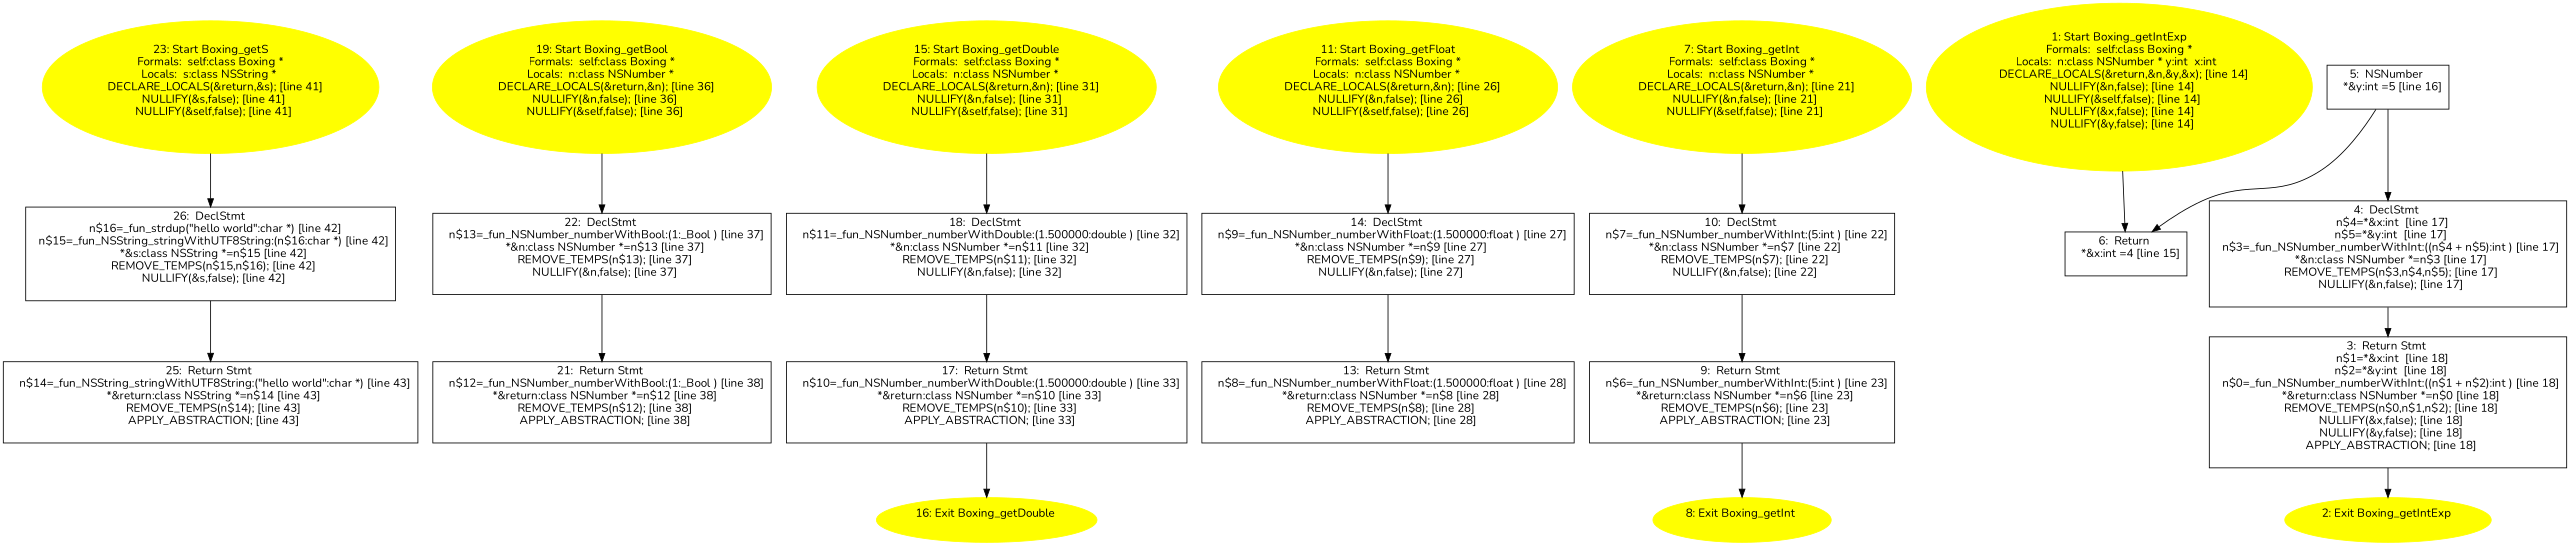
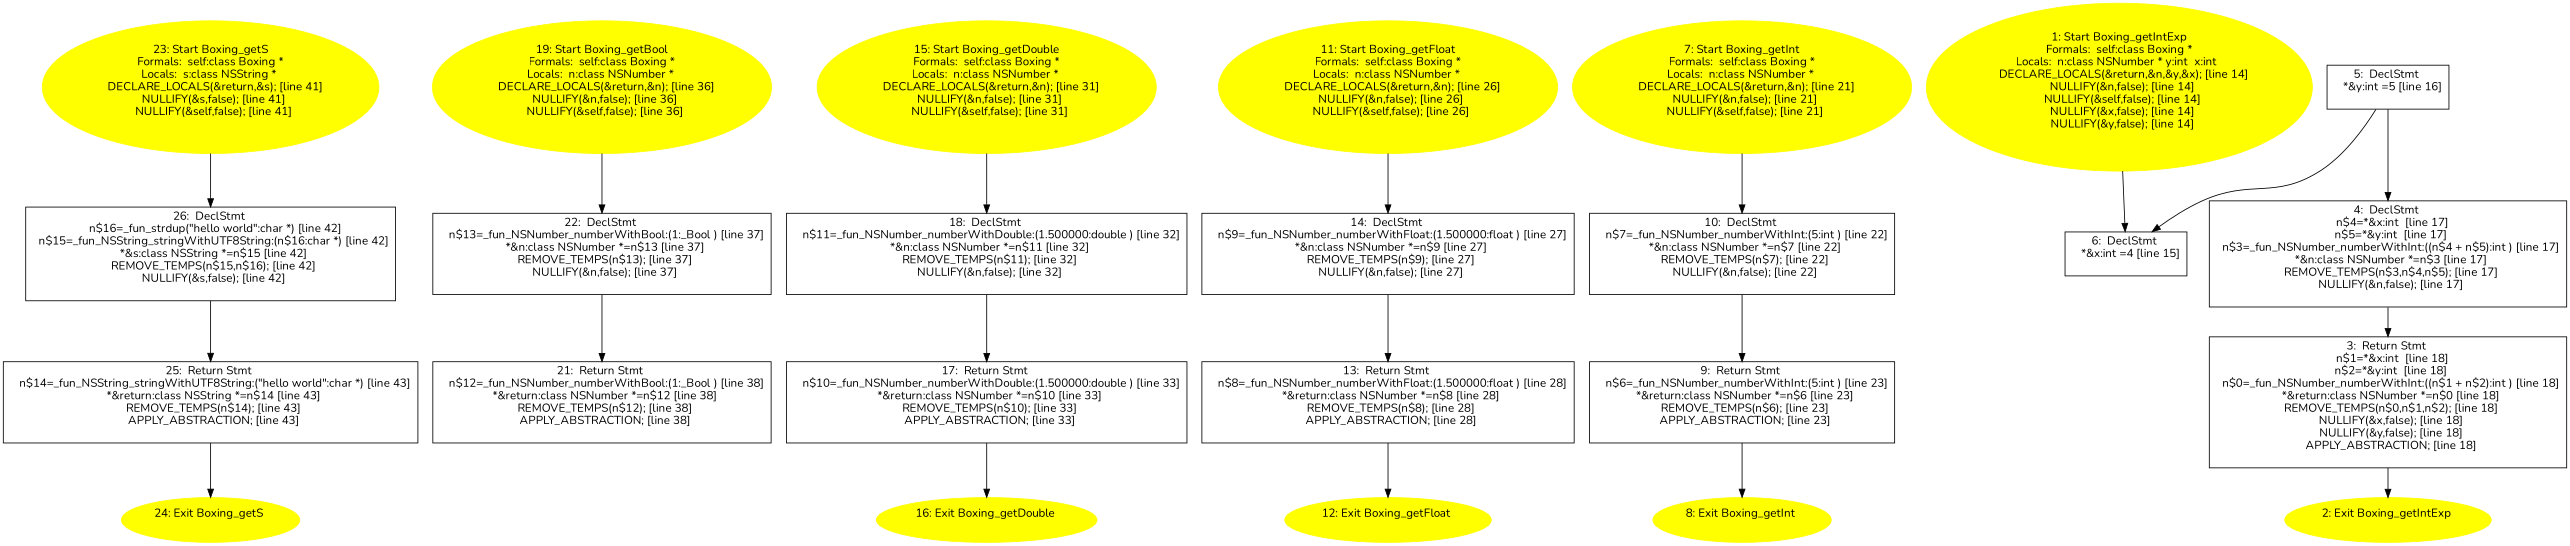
  digraph {
    fontname=Nunito
    node [fontname=Nunito shape=box]
    edge [fontname=Nunito]
    n1 [label="26:  DeclStmt \n   n$16=_fun_strdup(\"hello world\":char *) [line 42]\n  n$15=_fun_NSString_stringWithUTF8String:(n$16:char *) [line 42]\n  *&s:class NSString *=n$15 [line 42]\n  REMOVE_TEMPS(n$15,n$16); [line 42]\n  NULLIFY(&s,false); [line 42]\n "]
    n2 [label="25:  Return Stmt \n   n$14=_fun_NSString_stringWithUTF8String:(\"hello world\":char *) [line 43]\n  *&return:class NSString *=n$14 [line 43]\n  REMOVE_TEMPS(n$14); [line 43]\n  APPLY_ABSTRACTION; [line 43]\n "]
+   n3 [color=yellow label="24: Exit Boxing_getS \n  " style=filled shape=""]
    n4 [color=yellow label="23: Start Boxing_getS\nFormals:  self:class Boxing *\nLocals:  s:class NSString * \n   DECLARE_LOCALS(&return,&s); [line 41]\n  NULLIFY(&s,false); [line 41]\n  NULLIFY(&self,false); [line 41]\n " style=filled shape=""]
    n5 [label="22:  DeclStmt \n   n$13=_fun_NSNumber_numberWithBool:(1:_Bool ) [line 37]\n  *&n:class NSNumber *=n$13 [line 37]\n  REMOVE_TEMPS(n$13); [line 37]\n  NULLIFY(&n,false); [line 37]\n "]
    n6 [label="21:  Return Stmt \n   n$12=_fun_NSNumber_numberWithBool:(1:_Bool ) [line 38]\n  *&return:class NSNumber *=n$12 [line 38]\n  REMOVE_TEMPS(n$12); [line 38]\n  APPLY_ABSTRACTION; [line 38]\n "]
    n7 [color=yellow label="19: Start Boxing_getBool\nFormals:  self:class Boxing *\nLocals:  n:class NSNumber * \n   DECLARE_LOCALS(&return,&n); [line 36]\n  NULLIFY(&n,false); [line 36]\n  NULLIFY(&self,false); [line 36]\n " style=filled shape=""]
    n8 [label="18:  DeclStmt \n   n$11=_fun_NSNumber_numberWithDouble:(1.500000:double ) [line 32]\n  *&n:class NSNumber *=n$11 [line 32]\n  REMOVE_TEMPS(n$11); [line 32]\n  NULLIFY(&n,false); [line 32]\n "]
    n9 [label="17:  Return Stmt \n   n$10=_fun_NSNumber_numberWithDouble:(1.500000:double ) [line 33]\n  *&return:class NSNumber *=n$10 [line 33]\n  REMOVE_TEMPS(n$10); [line 33]\n  APPLY_ABSTRACTION; [line 33]\n "]
    n10 [color=yellow label="16: Exit Boxing_getDouble \n  " style=filled shape=""]
    n11 [color=yellow label="15: Start Boxing_getDouble\nFormals:  self:class Boxing *\nLocals:  n:class NSNumber * \n   DECLARE_LOCALS(&return,&n); [line 31]\n  NULLIFY(&n,false); [line 31]\n  NULLIFY(&self,false); [line 31]\n " style=filled shape=""]
    n12 [label="14:  DeclStmt \n   n$9=_fun_NSNumber_numberWithFloat:(1.500000:float ) [line 27]\n  *&n:class NSNumber *=n$9 [line 27]\n  REMOVE_TEMPS(n$9); [line 27]\n  NULLIFY(&n,false); [line 27]\n "]
    n13 [label="13:  Return Stmt \n   n$8=_fun_NSNumber_numberWithFloat:(1.500000:float ) [line 28]\n  *&return:class NSNumber *=n$8 [line 28]\n  REMOVE_TEMPS(n$8); [line 28]\n  APPLY_ABSTRACTION; [line 28]\n "]
+   n14 [color=yellow label="12: Exit Boxing_getFloat \n  " style=filled shape=""]
    n15 [color=yellow label="11: Start Boxing_getFloat\nFormals:  self:class Boxing *\nLocals:  n:class NSNumber * \n   DECLARE_LOCALS(&return,&n); [line 26]\n  NULLIFY(&n,false); [line 26]\n  NULLIFY(&self,false); [line 26]\n " style=filled shape=""]
    n16 [label="10:  DeclStmt \n   n$7=_fun_NSNumber_numberWithInt:(5:int ) [line 22]\n  *&n:class NSNumber *=n$7 [line 22]\n  REMOVE_TEMPS(n$7); [line 22]\n  NULLIFY(&n,false); [line 22]\n "]
    n17 [label="9:  Return Stmt \n   n$6=_fun_NSNumber_numberWithInt:(5:int ) [line 23]\n  *&return:class NSNumber *=n$6 [line 23]\n  REMOVE_TEMPS(n$6); [line 23]\n  APPLY_ABSTRACTION; [line 23]\n "]
    n18 [color=yellow label="8: Exit Boxing_getInt \n  " style=filled shape=""]
    n19 [color=yellow label="7: Start Boxing_getInt\nFormals:  self:class Boxing *\nLocals:  n:class NSNumber * \n   DECLARE_LOCALS(&return,&n); [line 21]\n  NULLIFY(&n,false); [line 21]\n  NULLIFY(&self,false); [line 21]\n " style=filled shape=""]
-   n20 [label="6:  Return \n   *&x:int =4 [line 15]\n "]
-   n21 [label="5:  NSNumber \n   *&y:int =5 [line 16]\n "]
+   n20 [label="6:  DeclStmt \n   *&x:int =4 [line 15]\n "]
+   n21 [label="5:  DeclStmt \n   *&y:int =5 [line 16]\n "]
    n22 [label="4:  DeclStmt \n   n$4=*&x:int  [line 17]\n  n$5=*&y:int  [line 17]\n  n$3=_fun_NSNumber_numberWithInt:((n$4 + n$5):int ) [line 17]\n  *&n:class NSNumber *=n$3 [line 17]\n  REMOVE_TEMPS(n$3,n$4,n$5); [line 17]\n  NULLIFY(&n,false); [line 17]\n "]
    n23 [label="3:  Return Stmt \n   n$1=*&x:int  [line 18]\n  n$2=*&y:int  [line 18]\n  n$0=_fun_NSNumber_numberWithInt:((n$1 + n$2):int ) [line 18]\n  *&return:class NSNumber *=n$0 [line 18]\n  REMOVE_TEMPS(n$0,n$1,n$2); [line 18]\n  NULLIFY(&x,false); [line 18]\n  NULLIFY(&y,false); [line 18]\n  APPLY_ABSTRACTION; [line 18]\n "]
    n24 [color=yellow label="2: Exit Boxing_getIntExp \n  " style=filled shape=""]
    n25 [color=yellow label="1: Start Boxing_getIntExp\nFormals:  self:class Boxing *\nLocals:  n:class NSNumber * y:int  x:int  \n   DECLARE_LOCALS(&return,&n,&y,&x); [line 14]\n  NULLIFY(&n,false); [line 14]\n  NULLIFY(&self,false); [line 14]\n  NULLIFY(&x,false); [line 14]\n  NULLIFY(&y,false); [line 14]\n " style=filled shape=""]
    n1 -> n2
+   n2 -> n3
    n4 -> n1
    n5 -> n6
    n7 -> n5
    n8 -> n9
    n9 -> n10
    n11 -> n8
    n12 -> n13
+   n13 -> n14
    n15 -> n12
    n16 -> n17
    n17 -> n18
    n19 -> n16
    n21 -> n20
    n21 -> n22
    n22 -> n23
    n23 -> n24
    n25 -> n20
  }
